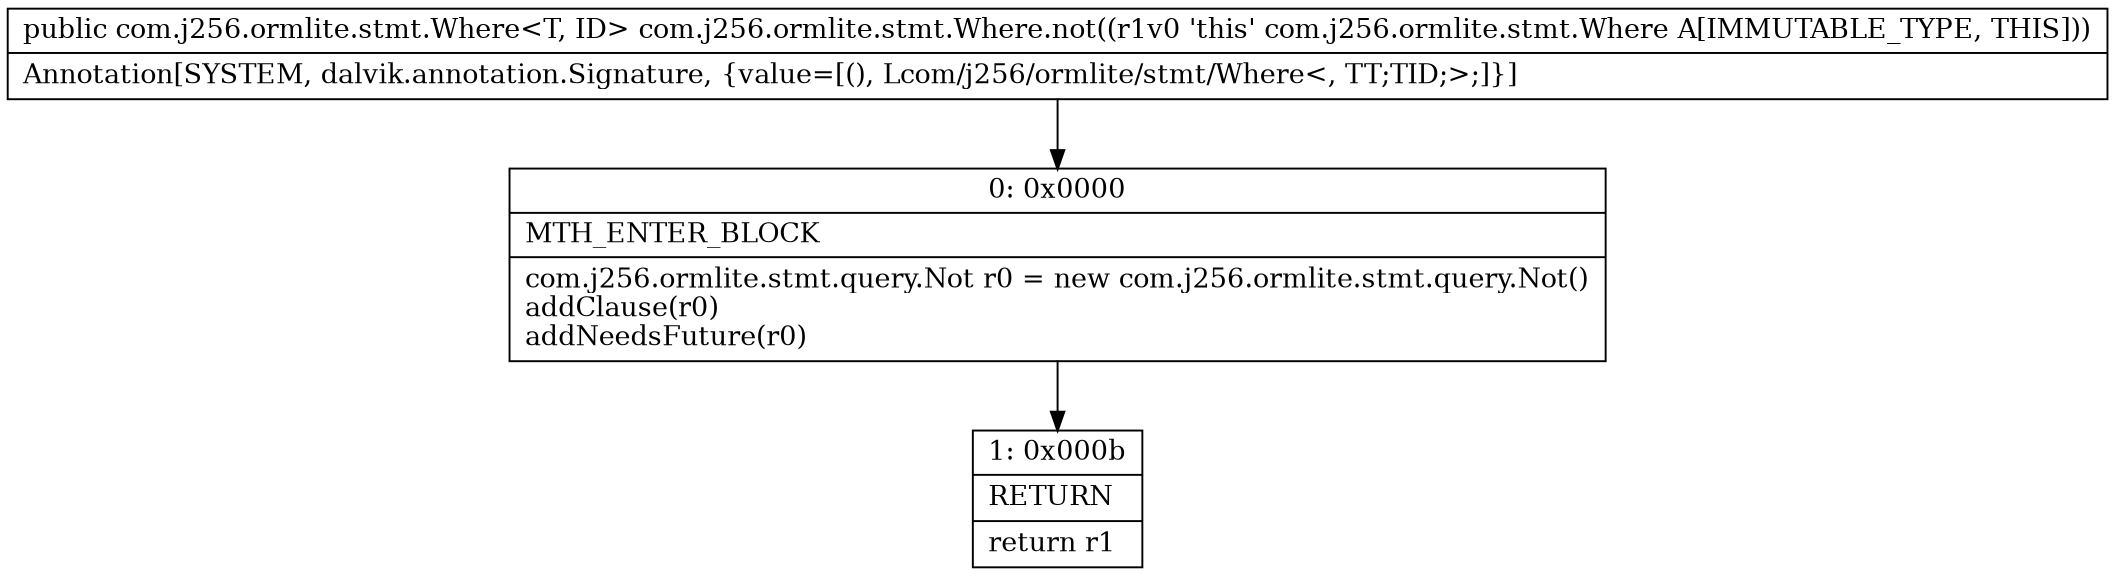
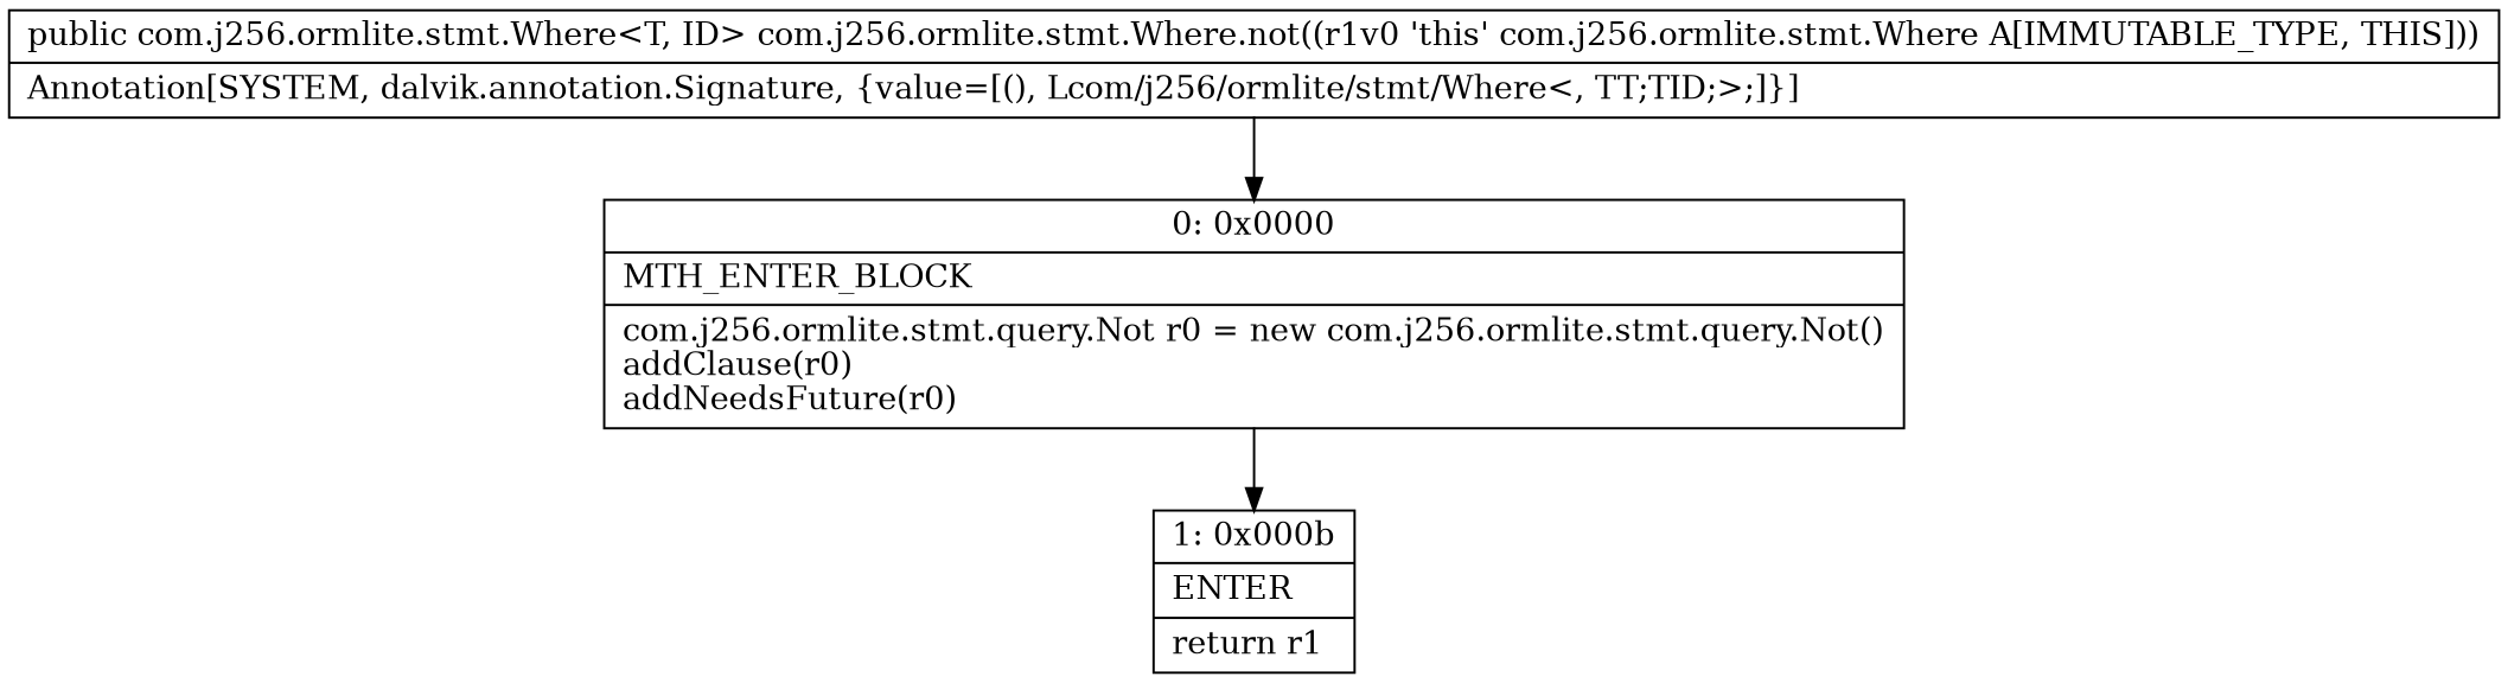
  digraph {
    node [shape=record]
    n1 [label="{0\:\ 0x0000|MTH_ENTER_BLOCK\l|com.j256.ormlite.stmt.query.Not r0 = new com.j256.ormlite.stmt.query.Not()\laddClause(r0)\laddNeedsFuture(r0)\l}"]
-   n2 [label="{1\:\ 0x000b|RETURN\l|return r1\l}"]
+   n2 [label="{1\:\ 0x000b|ENTER\l|return r1\l}"]
    n3 [label="{public com.j256.ormlite.stmt.Where\<T, ID\> com.j256.ormlite.stmt.Where.not((r1v0 'this' com.j256.ormlite.stmt.Where A[IMMUTABLE_TYPE, THIS]))  | Annotation[SYSTEM, dalvik.annotation.Signature, \{value=[(), Lcom\/j256\/ormlite\/stmt\/Where\<, TT;TID;\>;]\}]\l}"]
    n1 -> n2
    n3 -> n1
  }
